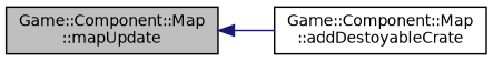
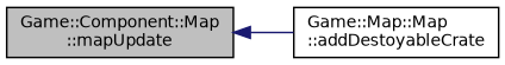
  digraph {
    rankdir=LR
    node [color=black fontname=Helvetica fontsize=10 shape=record style=filled]
    n1 [fillcolor=grey75 fontcolor=black height=0.2 label="Game::Component::Map\l::mapUpdate" width=0.4]
-   n2 [fillcolor=white height=0.2 label="Game::Component::Map\l::addDestoyableCrate" width=0.4]
+   n2 [fillcolor=white height=0.2 label="Game::Map::Map\l::addDestoyableCrate" width=0.4]
    n1 -> n2 [color=midnightblue dir=back fontname=Helvetica fontsize=10 labelfontname=Helvetica labelfontsize=10 style=solid]
  }
